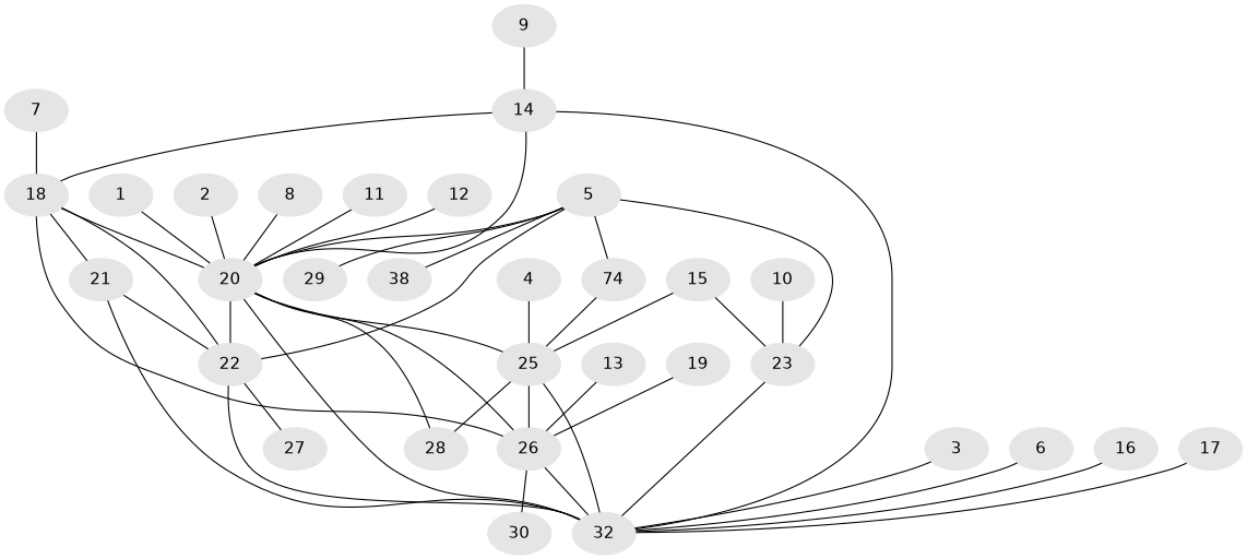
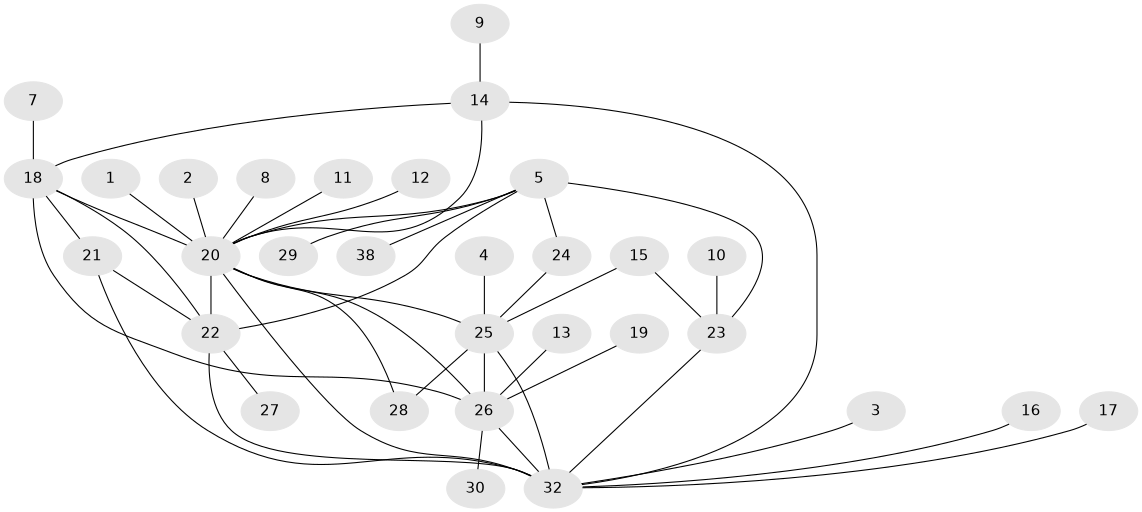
  graph {
    fontname="DejaVu Sans"
    node [color=gray90 fontname="DejaVu Sans" style=filled]
    edge [fontname="DejaVu Sans" weight=1.0]
    1
    20
    32
    25
    22
    26
    28
    2
    3
    4
    5
    23
-   24 [label=74]
+   24
    29
    n15 [label=38]
    27
-   6
    7
    18
    21
    8
    9
    14
    10
    11
    12
    13
    30
    15
    16
    17
    19
    1 -- 20
    20 -- 32
    20 -- 25
    20 -- 22
    20 -- 26
    20 -- 28
    25 -- 32 [weight=2.0]
    25 -- 26
    25 -- 28
    22 -- 32
    22 -- 27
    26 -- 32 [weight=2.0]
    26 -- 30
    2 -- 20
    3 -- 32
    4 -- 25
    5 -- 20
    5 -- 22
    5 -- 23
    5 -- 24
    5 -- 29
    5 -- n15
    23 -- 32
    24 -- 25
-   6 -- 32
    7 -- 18
    18 -- 20
    18 -- 22
    18 -- 26 [weight=2.0]
    18 -- 21
    21 -- 32 [weight=2.0]
    21 -- 22
    8 -- 20
    9 -- 14
    14 -- 20
    14 -- 32 [weight=2.0]
    14 -- 18 [weight=2.0]
    10 -- 23
    11 -- 20
    12 -- 20
    13 -- 26
    15 -- 25
    15 -- 23
    16 -- 32
    17 -- 32
    19 -- 26
  }
